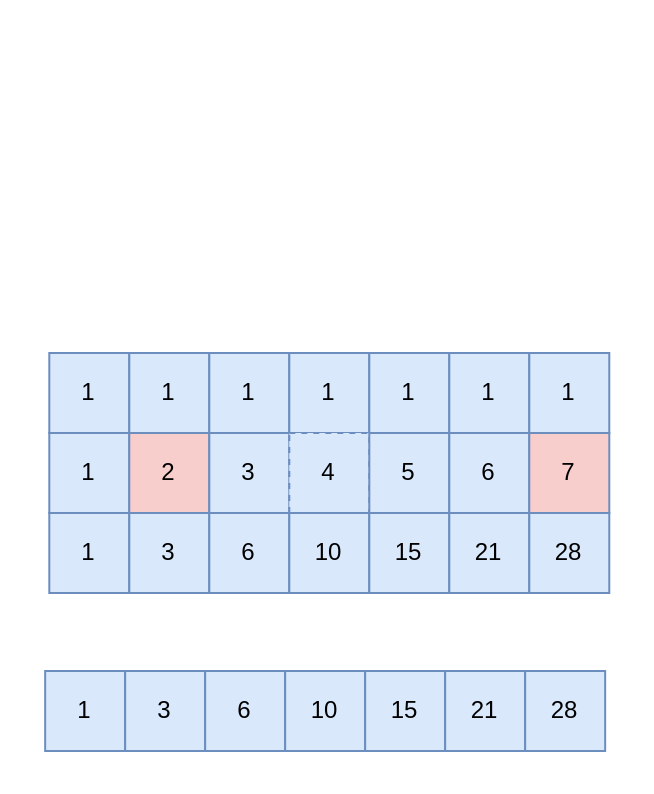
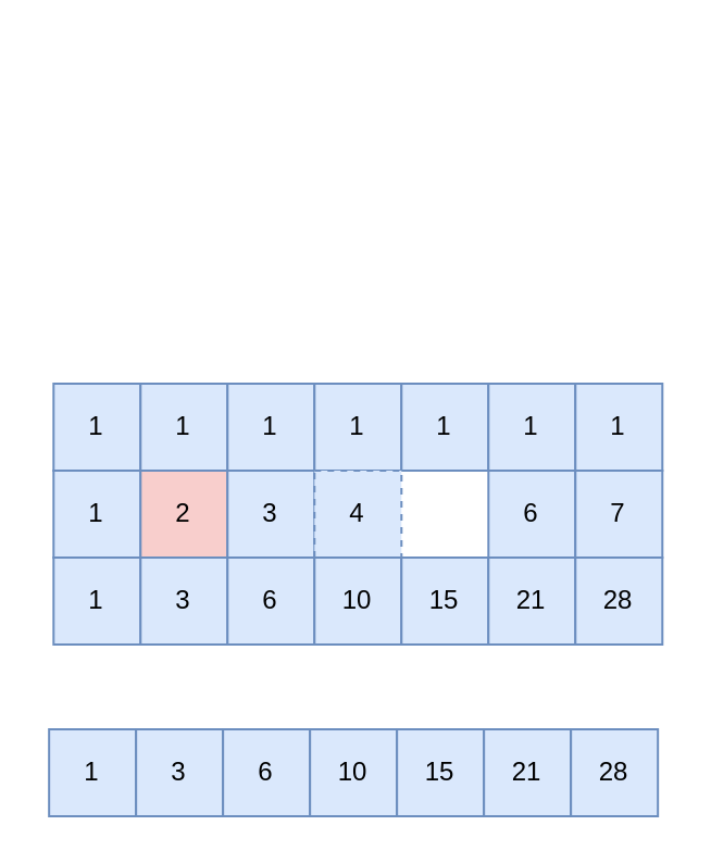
  <mxCell id="0" />
  <mxCell id="1" parent="0" />
  <mxCell id="2" value="" style="shape=image;verticalLabelPosition=bottom;labelBackgroundColor=default;verticalAlign=top;aspect=fixed;imageAspect=0;image=https://assets.leetcode.com/uploads/2018/10/22/robot_maze.png;" parent="1" vertex="1"><mxGeometry x="20" y="20" width="284.15" height="130" as="geometry" /></mxCell>
  <mxCell id="3" value="1" style="whiteSpace=wrap;html=1;aspect=fixed;fillColor=#dae8fc;strokeColor=#6c8ebf;" vertex="1" parent="1"><mxGeometry x="24.15" y="176" width="40" height="40" as="geometry" /></mxCell>
  <mxCell id="4" value="1" style="whiteSpace=wrap;html=1;aspect=fixed;fillColor=#dae8fc;strokeColor=#6c8ebf;" vertex="1" parent="1"><mxGeometry x="64.15" y="176" width="40" height="40" as="geometry" /></mxCell>
  <mxCell id="5" value="1" style="whiteSpace=wrap;html=1;aspect=fixed;fillColor=#dae8fc;strokeColor=#6c8ebf;" vertex="1" parent="1"><mxGeometry x="104.15" y="176" width="40" height="40" as="geometry" /></mxCell>
  <mxCell id="6" value="1" style="whiteSpace=wrap;html=1;aspect=fixed;fillColor=#dae8fc;strokeColor=#6c8ebf;" vertex="1" parent="1"><mxGeometry x="144.15" y="176" width="40" height="40" as="geometry" /></mxCell>
  <mxCell id="7" value="1" style="whiteSpace=wrap;html=1;aspect=fixed;fillColor=#dae8fc;strokeColor=#6c8ebf;" vertex="1" parent="1"><mxGeometry x="184.15" y="176" width="40" height="40" as="geometry" /></mxCell>
  <mxCell id="8" value="1" style="whiteSpace=wrap;html=1;aspect=fixed;fillColor=#dae8fc;strokeColor=#6c8ebf;" vertex="1" parent="1"><mxGeometry x="224.15" y="176" width="40" height="40" as="geometry" /></mxCell>
  <mxCell id="9" value="1" style="whiteSpace=wrap;html=1;aspect=fixed;fillColor=#dae8fc;strokeColor=#6c8ebf;" vertex="1" parent="1"><mxGeometry x="264.15" y="176" width="40" height="40" as="geometry" /></mxCell>
  <mxCell id="10" value="1" style="whiteSpace=wrap;html=1;aspect=fixed;fillColor=#dae8fc;strokeColor=#6c8ebf;" vertex="1" parent="1"><mxGeometry x="24.15" y="216" width="40" height="40" as="geometry" /></mxCell>
  <mxCell id="11" value="2" style="whiteSpace=wrap;html=1;aspect=fixed;fillColor=#f8cecc;strokeColor=#6c8ebf;" vertex="1" parent="1"><mxGeometry x="64.15" y="216" width="40" height="40" as="geometry" /></mxCell>
  <mxCell id="12" value="3" style="whiteSpace=wrap;html=1;aspect=fixed;fillColor=#dae8fc;strokeColor=#6c8ebf;" vertex="1" parent="1"><mxGeometry x="104.15" y="216" width="40" height="40" as="geometry" /></mxCell>
  <mxCell id="13" value="4" style="whiteSpace=wrap;html=1;aspect=fixed;fillColor=#dae8fc;strokeColor=#6c8ebf;dashed=1;" vertex="1" parent="1"><mxGeometry x="144.15" y="216" width="40" height="40" as="geometry" /></mxCell>
- <mxCell id="14" value="5" style="whiteSpace=wrap;html=1;aspect=fixed;fillColor=#dae8fc;strokeColor=#6c8ebf;" vertex="1" parent="1"><mxGeometry x="184.15" y="216" width="40" height="40" as="geometry" /></mxCell>
  <mxCell id="15" value="6" style="whiteSpace=wrap;html=1;aspect=fixed;fillColor=#dae8fc;strokeColor=#6c8ebf;" vertex="1" parent="1"><mxGeometry x="224.15" y="216" width="40" height="40" as="geometry" /></mxCell>
- <mxCell id="16" value="7" style="whiteSpace=wrap;html=1;aspect=fixed;fillColor=#f8cecc;strokeColor=#6c8ebf;" vertex="1" parent="1"><mxGeometry x="264.15" y="216" width="40" height="40" as="geometry" /></mxCell>
+ <mxCell id="16" value="7" style="whiteSpace=wrap;html=1;aspect=fixed;fillColor=#dae8fc;strokeColor=#6c8ebf;" vertex="1" parent="1"><mxGeometry x="264.15" y="216" width="40" height="40" as="geometry" /></mxCell>
  <mxCell id="17" value="1" style="whiteSpace=wrap;html=1;aspect=fixed;fillColor=#dae8fc;strokeColor=#6c8ebf;" vertex="1" parent="1"><mxGeometry x="24.15" y="256" width="40" height="40" as="geometry" /></mxCell>
  <mxCell id="18" value="3" style="whiteSpace=wrap;html=1;aspect=fixed;fillColor=#dae8fc;strokeColor=#6c8ebf;" vertex="1" parent="1"><mxGeometry x="64.15" y="256" width="40" height="40" as="geometry" /></mxCell>
  <mxCell id="19" value="6" style="whiteSpace=wrap;html=1;aspect=fixed;fillColor=#dae8fc;strokeColor=#6c8ebf;" vertex="1" parent="1"><mxGeometry x="104.15" y="256" width="40" height="40" as="geometry" /></mxCell>
  <mxCell id="20" value="10" style="whiteSpace=wrap;html=1;aspect=fixed;fillColor=#dae8fc;strokeColor=#6c8ebf;" vertex="1" parent="1"><mxGeometry x="144.15" y="256" width="40" height="40" as="geometry" /></mxCell>
  <mxCell id="21" value="15" style="whiteSpace=wrap;html=1;aspect=fixed;fillColor=#dae8fc;strokeColor=#6c8ebf;" vertex="1" parent="1"><mxGeometry x="184.15" y="256" width="40" height="40" as="geometry" /></mxCell>
  <mxCell id="22" value="21" style="whiteSpace=wrap;html=1;aspect=fixed;fillColor=#dae8fc;strokeColor=#6c8ebf;" vertex="1" parent="1"><mxGeometry x="224.15" y="256" width="40" height="40" as="geometry" /></mxCell>
  <mxCell id="23" value="28" style="whiteSpace=wrap;html=1;aspect=fixed;fillColor=#dae8fc;strokeColor=#6c8ebf;" vertex="1" parent="1"><mxGeometry x="264.15" y="256" width="40" height="40" as="geometry" /></mxCell>
  <mxCell id="24" value="1" style="whiteSpace=wrap;html=1;aspect=fixed;fillColor=#dae8fc;strokeColor=#6c8ebf;" vertex="1" parent="1"><mxGeometry x="22.08" y="335" width="40" height="40" as="geometry" /></mxCell>
  <mxCell id="25" value="3" style="whiteSpace=wrap;html=1;aspect=fixed;fillColor=#dae8fc;strokeColor=#6c8ebf;" vertex="1" parent="1"><mxGeometry x="62.08" y="335" width="40" height="40" as="geometry" /></mxCell>
  <mxCell id="26" value="6" style="whiteSpace=wrap;html=1;aspect=fixed;fillColor=#dae8fc;strokeColor=#6c8ebf;" vertex="1" parent="1"><mxGeometry x="102.08" y="335" width="40" height="40" as="geometry" /></mxCell>
  <mxCell id="27" value="10" style="whiteSpace=wrap;html=1;aspect=fixed;fillColor=#dae8fc;strokeColor=#6c8ebf;" vertex="1" parent="1"><mxGeometry x="142.08" y="335" width="40" height="40" as="geometry" /></mxCell>
  <mxCell id="28" value="15" style="whiteSpace=wrap;html=1;aspect=fixed;fillColor=#dae8fc;strokeColor=#6c8ebf;" vertex="1" parent="1"><mxGeometry x="182.08" y="335" width="40" height="40" as="geometry" /></mxCell>
  <mxCell id="29" value="21" style="whiteSpace=wrap;html=1;aspect=fixed;fillColor=#dae8fc;strokeColor=#6c8ebf;" vertex="1" parent="1"><mxGeometry x="222.08" y="335" width="40" height="40" as="geometry" /></mxCell>
  <mxCell id="30" value="28" style="whiteSpace=wrap;html=1;aspect=fixed;fillColor=#dae8fc;strokeColor=#6c8ebf;" vertex="1" parent="1"><mxGeometry x="262.08" y="335" width="40" height="40" as="geometry" /></mxCell>
